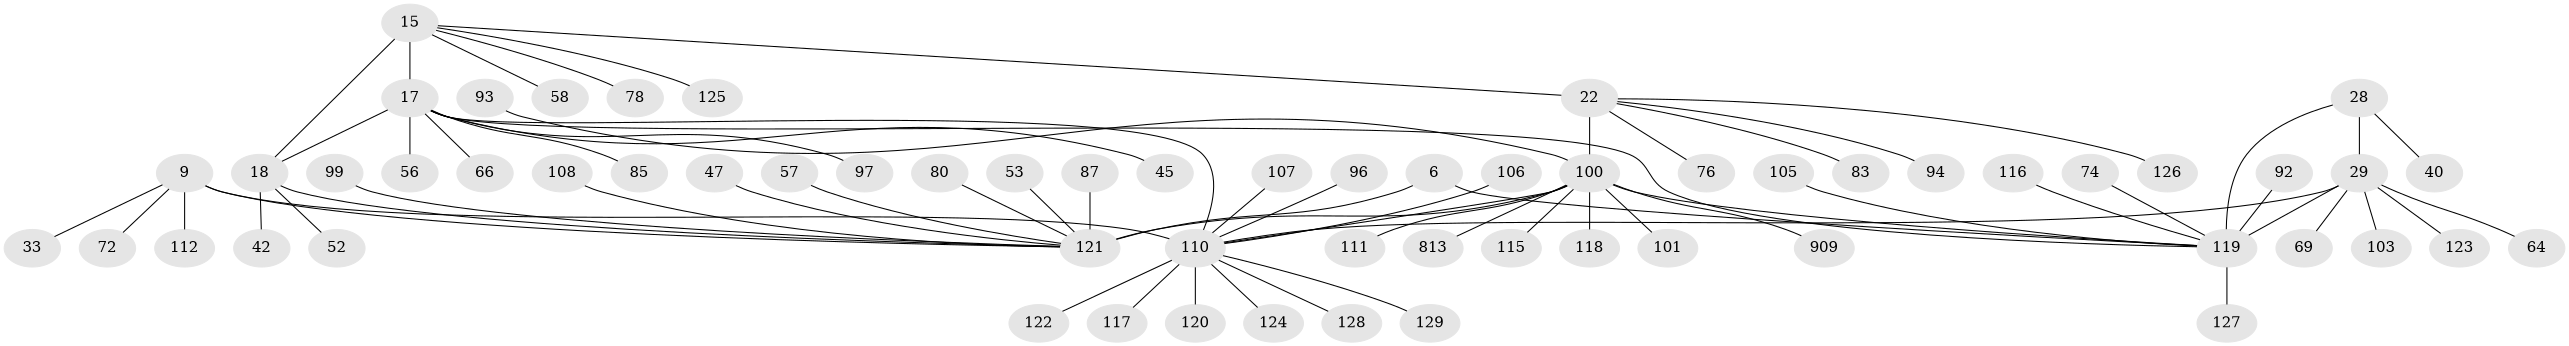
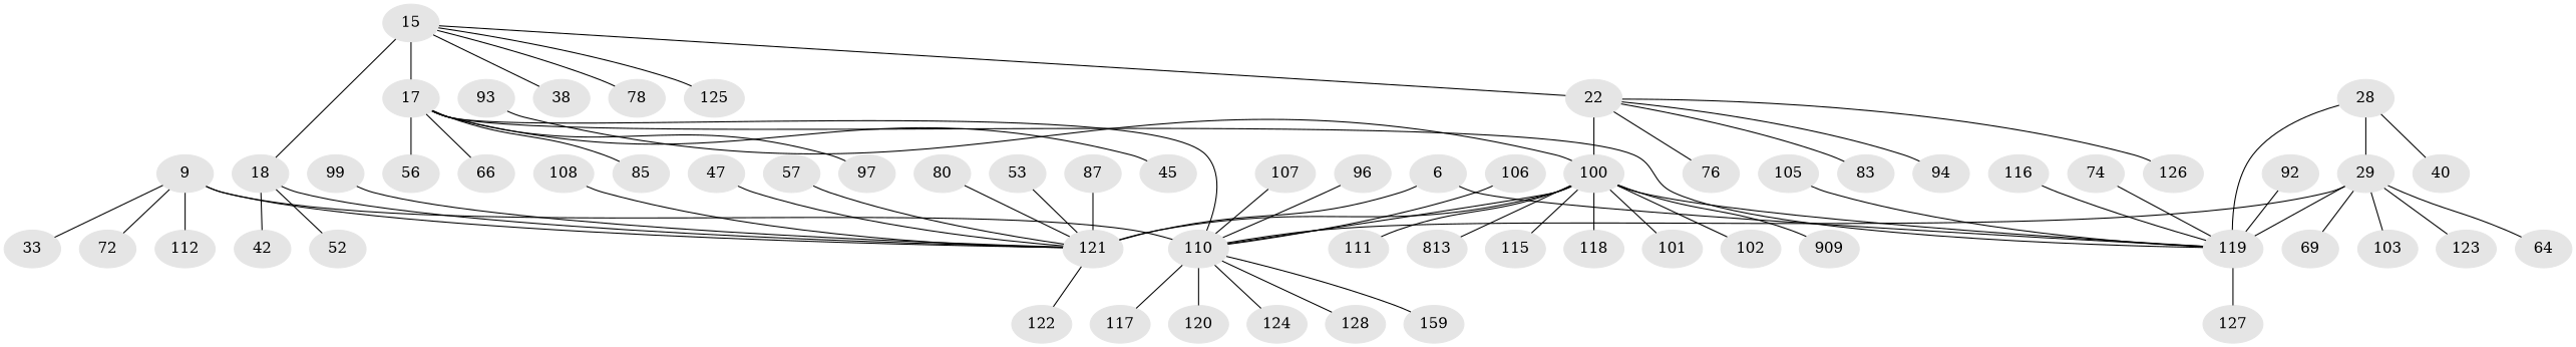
  graph {
    node [color=gray90 style=filled]
    6 [super="+1"]
    119 [super="+89+32+35+36+62"]
    121 [super="+114+5+31+34+46"]
    127
    9 [super="+7"]
    33
    72
    110 [super="+75+12+44+60+10+59+71+79+86"]
    112
    117
    120
    122
    124 [super="+61+84"]
    128
-   129
+   129 [label=159]
    15 [super="+14"]
    17 [super="+13"]
    18 [super="+16"]
    22 [super="+20"]
-   58 [super="+38"]
+   58 [super="+38" label=38]
    78
    125
    45
    56
    66 [super="+51"]
    85
    97
    42
    52
    76
    83
    94
    100 [super="+77"]
    126
    28 [super="+27"]
    29 [super="+26"]
    40
    101
+   102 [super="+98"]
    n40 [label=909 super="+91"]
    111 [super="+81"]
    n42 [label=813]
    115
    118 [super="+37"]
    64
    69
    103
    123
    47
    53 [super="+50"]
    57
    74
    80
    87
    92 [super="+73"]
    93
    96
    99
    105
    106 [super="+41"]
    107 [super="+90"]
    108 [super="+104"]
    116
    6 -- 119
    6 -- 121 [weight=8]
    119 -- 127
    9 -- 121
    9 -- 33
    9 -- 72
    9 -- 110 [weight=8]
    9 -- 112
    110 -- 117
    110 -- 120
-   110 -- 122
+   121 -- 122
    110 -- 124
    110 -- 128
    110 -- 129
    15 -- 17 [weight=4]
    15 -- 18 [weight=4]
    15 -- 22
    15 -- 58
    15 -- 78
    15 -- 125
    17 -- 119
    17 -- 110
-   17 -- 18 [weight=4]
    17 -- 45
    17 -- 56
    17 -- 66
    17 -- 85
    17 -- 97
    18 -- 121
    18 -- 42
    18 -- 52
    22 -- 76
    22 -- 83
    22 -- 94
    22 -- 100 [weight=8]
    22 -- 126
    100 -- 119
    100 -- 121
    100 -- 110
    100 -- 101
+   100 -- 102
    100 -- n40
    100 -- 111
    100 -- n42
    100 -- 115
    100 -- 118
    28 -- 119 [weight=4]
    28 -- 29 [weight=4]
    28 -- 40
    29 -- 119 [weight=4]
    29 -- 110 [weight=2]
    29 -- 64
    29 -- 69
    29 -- 103
    29 -- 123
    47 -- 121
    53 -- 121
    57 -- 121
    74 -- 119
    80 -- 121
    87 -- 121
    92 -- 119
    93 -- 100
    96 -- 110
    99 -- 121
    105 -- 119
    106 -- 110
    107 -- 110
    108 -- 121
    116 -- 119
  }
